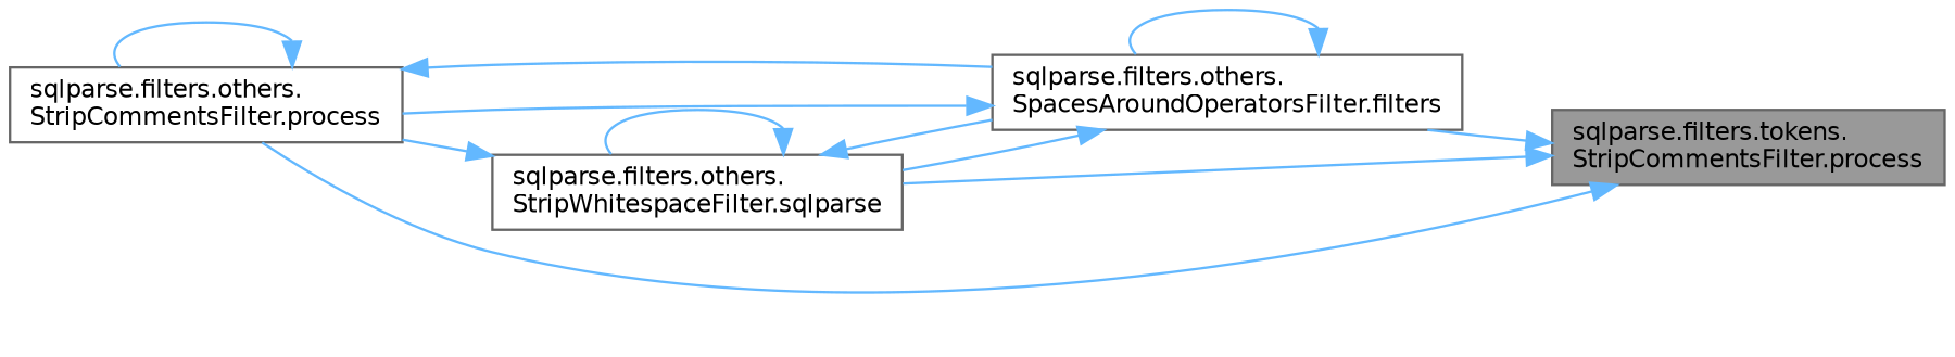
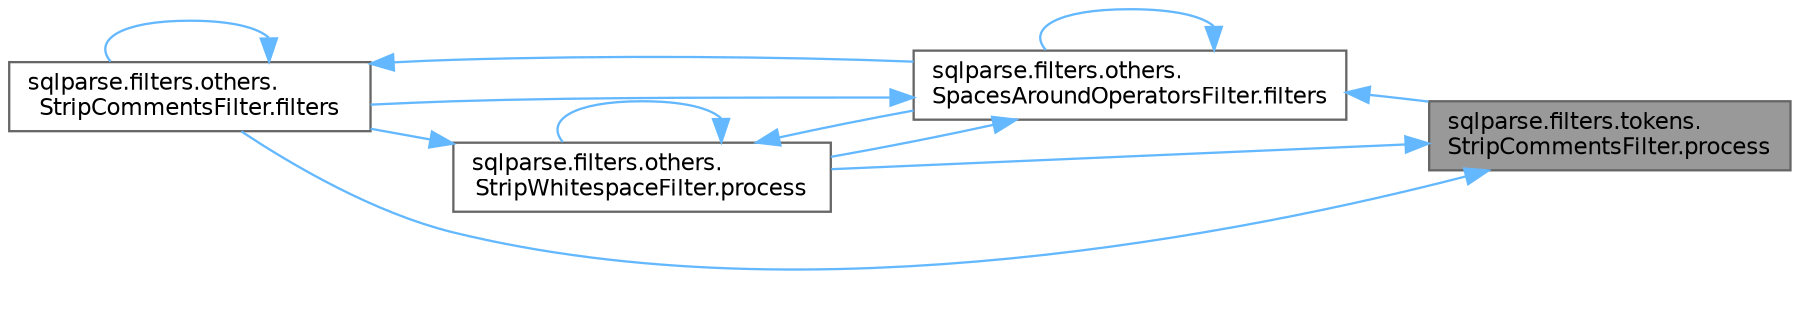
  digraph {
    rankdir=RL
    node [color=grey40 fillcolor=white fontname=Helvetica fontsize=10 shape=box style=filled]
    edge [color=steelblue1 dir=back fontname=Helvetica fontsize=10 labelfontname=Helvetica labelfontsize=10 style=solid]
    n1 [color=gray40 fillcolor=grey60 fontcolor=black height=0.2 label="sqlparse.filters.tokens.\lStripCommentsFilter.process" width=0.4]
    n2 [height=0.2 label="sqlparse.filters.others.\lSpacesAroundOperatorsFilter.filters" width=0.4]
-   n3 [height=0.2 label="sqlparse.filters.others.\lStripCommentsFilter.process" width=0.4]
-   n4 [height=0.2 label="sqlparse.filters.others.\lStripWhitespaceFilter.sqlparse" width=0.4]
-   n1 -> n2
+   n3 [height=0.2 label="sqlparse.filters.others.\lStripCommentsFilter.filters" width=0.4]
+   n4 [height=0.2 label="sqlparse.filters.others.\lStripWhitespaceFilter.process" width=0.4]
+   n2 -> n1
    n1 -> n3
    n1 -> n4
    n2 -> n2
    n2 -> n3
    n2 -> n4
    n3 -> n2
    n3 -> n3
    n4 -> n2
    n4 -> n3
    n4 -> n4
  }
